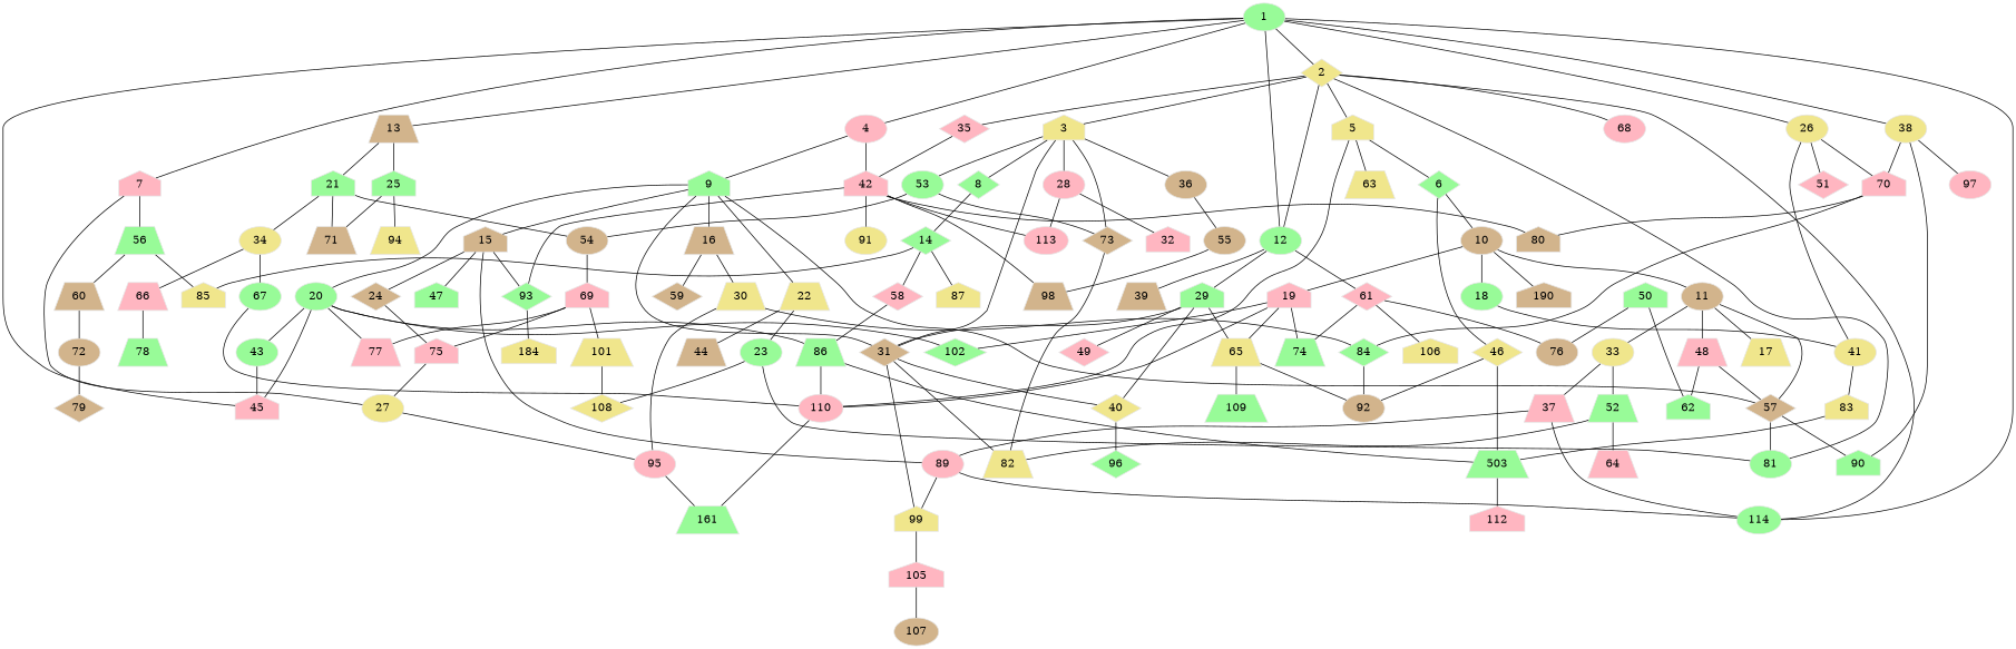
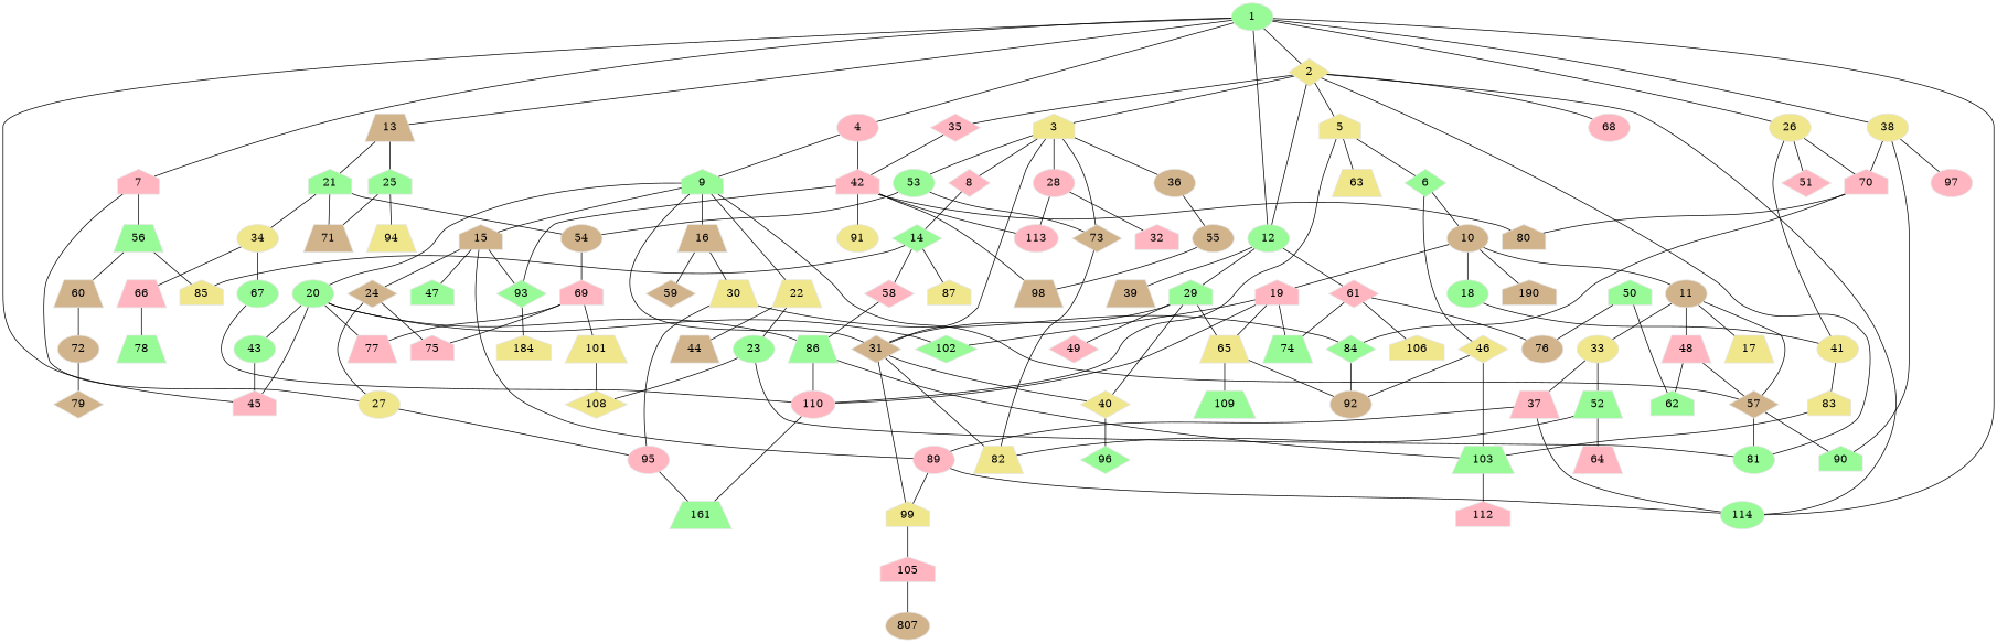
  graph {
    node [color=gray90 fillcolor=palegreen shape=ellipse style=filled]
    2 [fillcolor=khaki shape=diamond]
    1
    4 [fillcolor=lightpink]
    7 [fillcolor=lightpink shape=house]
    12
    13 [fillcolor=tan shape=trapezium]
    26 [fillcolor=khaki]
    38 [fillcolor=khaki]
    45 [fillcolor=lightpink shape=house]
    114
    3 [fillcolor=khaki shape=house]
    5 [fillcolor=khaki shape=house]
    35 [fillcolor=lightpink shape=diamond]
    68 [fillcolor=lightpink]
    81
    9 [shape=house]
    42 [fillcolor=lightpink shape=house]
    27 [fillcolor=khaki]
    56 [shape=trapezium]
    29 [shape=house]
    39 [fillcolor=tan shape=trapezium]
    61 [fillcolor=lightpink shape=diamond]
    21 [shape=house]
    25 [shape=house]
    41 [fillcolor=khaki]
    51 [fillcolor=lightpink shape=diamond]
    70 [fillcolor=lightpink shape=house]
    90 [shape=house]
    97 [fillcolor=lightpink]
-   8 [shape=diamond]
+   8 [fillcolor=lightpink shape=diamond]
    28 [fillcolor=lightpink]
    31 [fillcolor=tan shape=diamond]
    36 [fillcolor=tan]
    53
    73 [fillcolor=tan shape=diamond]
    6 [shape=diamond]
    63 [fillcolor=khaki shape=trapezium]
    110 [fillcolor=lightpink]
    14 [shape=diamond]
    32 [fillcolor=lightpink shape=house]
    113 [fillcolor=lightpink]
    40 [fillcolor=khaki shape=diamond]
    82 [fillcolor=khaki shape=trapezium]
    99 [fillcolor=khaki shape=house]
    55 [fillcolor=tan]
    54 [fillcolor=tan]
    15 [fillcolor=tan shape=house]
    16 [fillcolor=tan shape=trapezium]
    20
    22 [fillcolor=khaki shape=trapezium]
    57 [fillcolor=tan shape=diamond]
    93 [shape=diamond]
    80 [fillcolor=tan shape=house]
    91 [fillcolor=khaki]
    98 [fillcolor=tan shape=trapezium]
    10 [fillcolor=tan]
    46 [fillcolor=khaki shape=diamond]
    n58 [label=161 shape=trapezium]
    11 [fillcolor=tan]
    18
    19 [fillcolor=lightpink shape=house]
    n62 [fillcolor=tan label=190 shape=house]
    92 [fillcolor=tan]
-   103 [shape=trapezium label=503]
+   103 [shape=trapezium]
    95 [fillcolor=lightpink]
    85 [fillcolor=khaki shape=house]
    60 [fillcolor=tan shape=trapezium]
    58 [fillcolor=lightpink shape=diamond]
    87 [fillcolor=khaki shape=house]
    24 [fillcolor=tan shape=diamond]
    47 [shape=house]
    89 [fillcolor=lightpink]
    30 [fillcolor=khaki shape=trapezium]
    59 [fillcolor=tan shape=diamond]
    102 [shape=diamond]
    43
    77 [fillcolor=lightpink shape=trapezium]
    86 [shape=trapezium]
    23
    44 [fillcolor=tan shape=trapezium]
    17 [fillcolor=khaki shape=trapezium]
    33 [fillcolor=khaki]
    48 [fillcolor=lightpink shape=trapezium]
    65 [fillcolor=khaki shape=trapezium]
    74 [shape=trapezium]
    37 [fillcolor=lightpink shape=trapezium]
    52 [shape=trapezium]
    62 [shape=house]
    49 [fillcolor=lightpink shape=diamond]
    76 [fillcolor=tan]
    106 [fillcolor=khaki shape=house]
    34 [fillcolor=khaki]
    71 [fillcolor=tan shape=trapezium]
    94 [fillcolor=khaki shape=trapezium]
    75 [fillcolor=lightpink shape=house]
    n96 [fillcolor=khaki label=184 shape=house]
    84 [shape=diamond]
    83 [fillcolor=khaki shape=house]
    109 [shape=trapezium]
    66 [fillcolor=lightpink shape=trapezium]
    67
    69 [fillcolor=lightpink shape=house]
    108 [fillcolor=khaki shape=diamond]
    50 [shape=house]
    96 [shape=diamond]
    105 [fillcolor=lightpink shape=house]
    64 [fillcolor=lightpink shape=trapezium]
    78 [shape=trapezium]
    112 [fillcolor=lightpink shape=house]
    101 [fillcolor=khaki shape=trapezium]
    72 [fillcolor=tan]
    79 [fillcolor=tan shape=diamond]
-   107 [fillcolor=tan]
+   107 [fillcolor=tan label=807]
    2 -- 12
    2 -- 114
    2 -- 3
    2 -- 5
    2 -- 35
    2 -- 68
    2 -- 81
    1 -- 2
    1 -- 4
    1 -- 7
    1 -- 12
    1 -- 13
    1 -- 26
    1 -- 38
    1 -- 45
    1 -- 114
    4 -- 9
    4 -- 42
    7 -- 27
    7 -- 56
    12 -- 29
    12 -- 39
    12 -- 61
    13 -- 21
    13 -- 25
    26 -- 41
    26 -- 51
    26 -- 70
    38 -- 70
    38 -- 90
    38 -- 97
    3 -- 8
    3 -- 28
    3 -- 31
    3 -- 36
    3 -- 53
    3 -- 73
    5 -- 6
    5 -- 63
    5 -- 110
    35 -- 42
    9 -- 31
    9 -- 15
    9 -- 16
    9 -- 20
    9 -- 22
    9 -- 57
    42 -- 113
    42 -- 93
    42 -- 80
    42 -- 91
    42 -- 98
    27 -- 95
    56 -- 85
    56 -- 60
    29 -- 31
    29 -- 40
    29 -- 65
    29 -- 49
    61 -- 74
    61 -- 76
    61 -- 106
    21 -- 54
    21 -- 34
    21 -- 71
    25 -- 71
    25 -- 94
    41 -- 83
    70 -- 80
    70 -- 84
    8 -- 14
    28 -- 32
    28 -- 113
    31 -- 40
    31 -- 82
    31 -- 99
    36 -- 55
    53 -- 73
    53 -- 54
    73 -- 82
    6 -- 10
    6 -- 46
    110 -- n58
    14 -- 85
    14 -- 58
    14 -- 87
    40 -- 96
    99 -- 105
    55 -- 98
    54 -- 69
    15 -- 93
    15 -- 24
    15 -- 47
    15 -- 89
    16 -- 30
    16 -- 59
    20 -- 45
    20 -- 102
    20 -- 43
    20 -- 77
    20 -- 86
    22 -- 23
    22 -- 44
    57 -- 81
    57 -- 90
    93 -- n96
    10 -- 11
    10 -- 18
    10 -- 19
    10 -- n62
    46 -- 92
    46 -- 103
    11 -- 57
    11 -- 17
    11 -- 33
    11 -- 48
    18 -- 41
    19 -- 110
    19 -- 102
    19 -- 65
    19 -- 74
    103 -- 112
    95 -- n58
    60 -- 72
    58 -- 86
-   75 -- 27
+   24 -- 27
    24 -- 75
    89 -- 114
    89 -- 99
    30 -- 95
    30 -- 84
    43 -- 45
    86 -- 110
    86 -- 103
    23 -- 81
    23 -- 108
    33 -- 37
    33 -- 52
    48 -- 57
    48 -- 62
    65 -- 92
    65 -- 109
    37 -- 114
    37 -- 89
    52 -- 82
    52 -- 64
    34 -- 66
    34 -- 67
    84 -- 92
    83 -- 103
    66 -- 78
    67 -- 110
    69 -- 77
    69 -- 75
    69 -- 101
    50 -- 62
    50 -- 76
    105 -- 107
    101 -- 108
    72 -- 79
  }
